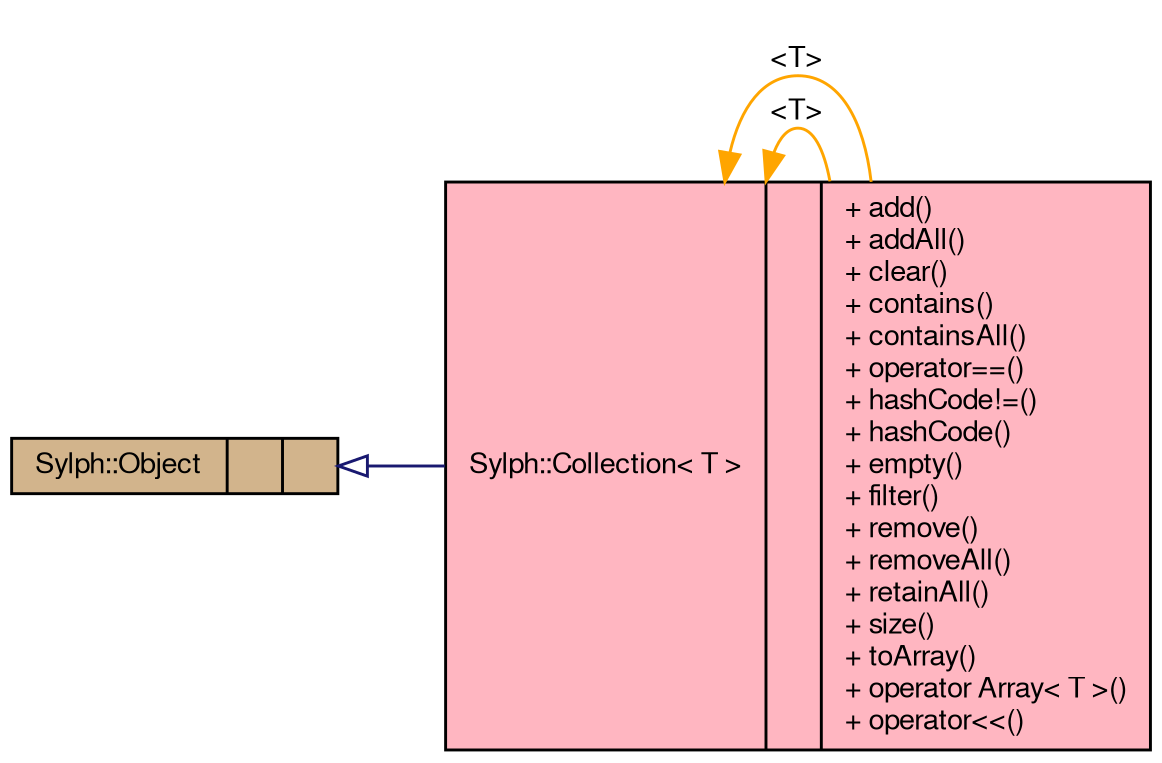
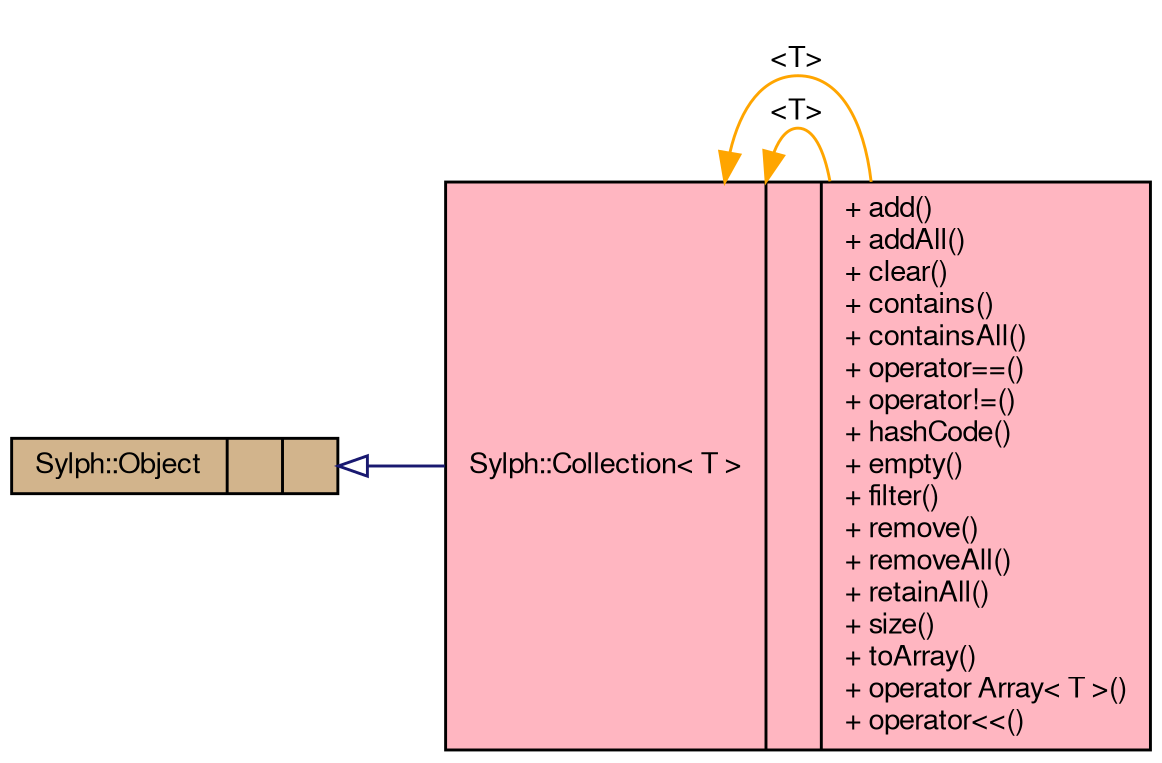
  digraph {
    rankdir=LR
    node [color=black fontname=FreeSans fontsize=10 shape=record style=filled]
    edge [color=orange dir=back fontname=FreeSans fontsize=10 labelfontname=FreeSans labelfontsize=10 style=solid]
-   n1 [fillcolor=lightpink fontcolor=black height=0.2 label="{Sylph::Collection\< T \>\n||+ add()\l+ addAll()\l+ clear()\l+ contains()\l+ containsAll()\l+ operator==()\l+ hashCode!=()\l+ hashCode()\l+ empty()\l+ filter()\l+ remove()\l+ removeAll()\l+ retainAll()\l+ size()\l+ toArray()\l+ operator Array\< T \>()\l+ operator\<\<()\l}" width=0.4]
+   n1 [fillcolor=lightpink fontcolor=black height=0.2 label="{Sylph::Collection\< T \>\n||+ add()\l+ addAll()\l+ clear()\l+ contains()\l+ containsAll()\l+ operator==()\l+ operator!=()\l+ hashCode()\l+ empty()\l+ filter()\l+ remove()\l+ removeAll()\l+ retainAll()\l+ size()\l+ toArray()\l+ operator Array\< T \>()\l+ operator\<\<()\l}" width=0.4]
    n2 [fillcolor=tan height=0.2 label="{Sylph::Object\n||}" width=0.4]
    n1 -> n1 [label="\<T\>"]
    n1 -> n1 [label="\<T\>"]
    n2 -> n1 [arrowtail=empty color=midnightblue]
  }
